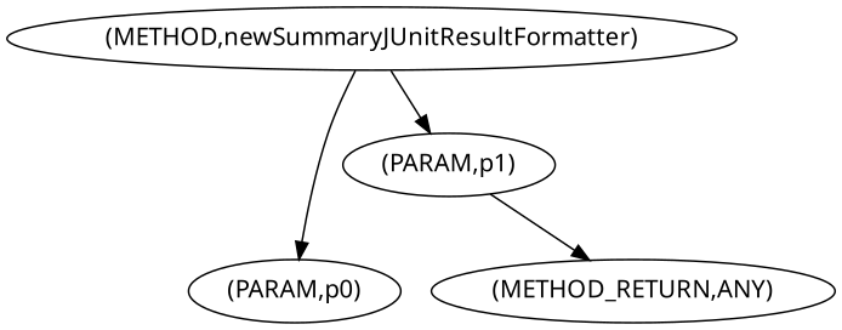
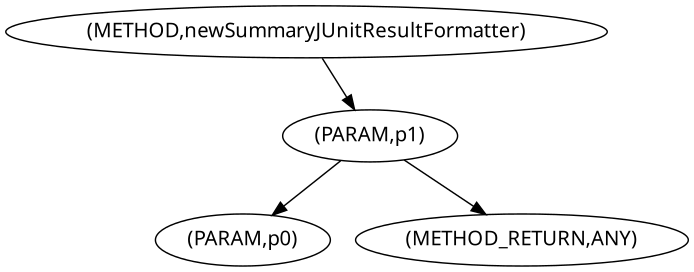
  digraph {
    fontname="Noto Sans"
    node [fontname="Noto Sans"]
    edge [fontname="Noto Sans"]
    n1 [label=<(METHOD,newSummaryJUnitResultFormatter)>]
    n2 [label=<(PARAM,p0)>]
    n3 [label=<(PARAM,p1)>]
    n4 [label=<(METHOD_RETURN,ANY)>]
-   n1 -> n2
+   n3 -> n2
    n1 -> n3
    n3 -> n4
  }
